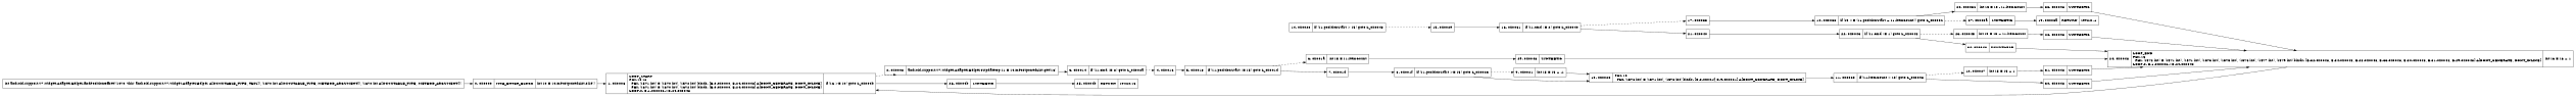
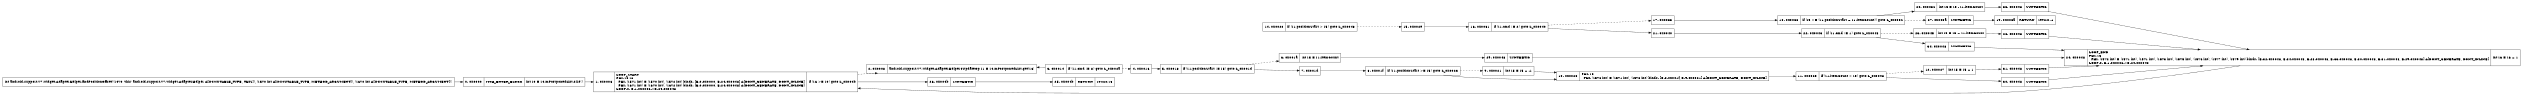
  digraph {
    rankdir=LR
    node [shape=record]
    n1 [label="{0\:\ 0x0000|MTH_ENTER_BLOCK\l|int r0 = r4.mPostponedList.size()\l}"]
    n2 [label="{1\:\ 0x0006|LOOP_START\lPHI: r5 r6 \l  PHI: (r5v1 int) = (r5v0 int), (r5v2 int) binds: [B:0:0x0000, B:24:0x0048] A[DONT_GENERATE, DONT_INLINE]\l  PHI: (r6v1 int) = (r6v0 int), (r6v2 int) binds: [B:0:0x0000, B:24:0x0048] A[DONT_GENERATE, DONT_INLINE]\lLOOP:0: B:1:0x0006\-\>B:24:0x0048\l|if (r6 \>= r0) goto L_0x004b\l}"]
    n3 [label="{2\:\ 0x0008|android.support.v7.widget.AdapterHelper$UpdateOp r1 = r4.mPostponedList.get(r6)\l}"]
    n4 [label="{26\:\ 0x004b|SYNTHETIC\l}"]
    n5 [label="{3\:\ 0x0014|if (r1.cmd != 8) goto L_0x002a\l}"]
    n6 [label="{25\:\ 0x004b|RETURN\l|return r5\l}"]
    n7 [label="{4\:\ 0x0016}"]
    n8 [label="{5\:\ 0x0018|if (r1.positionStart != r5) goto L_0x001d\l}"]
    n9 [label="{6\:\ 0x001a|int r5 = r1.itemCount\l}"]
    n10 [label="{7\:\ 0x001d}"]
    n11 [label="{29\:\ 0x0048|SYNTHETIC\l}"]
    n12 [label="{8\:\ 0x001f|if (r1.positionStart \>= r5) goto L_0x0023\l}"]
    n13 [label="{24\:\ 0x0048|LOOP_END\lPHI: r5 \l  PHI: (r5v2 int) = (r5v1 int), (r5v1 int), (r5v3 int), (r5v5 int), (r5v6 int), (r5v7 int), (r5v9 int) binds: [B:32:0x0048, B:34:0x0048, B:28:0x0048, B:33:0x0048, B:30:0x0048, B:31:0x0048, B:29:0x0048] A[DONT_GENERATE, DONT_INLINE]\lLOOP:0: B:1:0x0006\-\>B:24:0x0048\l|int r6 = r6 + 1\l}"]
    n14 [label="{9\:\ 0x0021|int r5 = r5 + \-1\l}"]
    n15 [label="{10\:\ 0x0023|PHI: r5 \l  PHI: (r5v6 int) = (r5v1 int), (r5v8 int) binds: [B:8:0x001f, B:9:0x0021] A[DONT_GENERATE, DONT_INLINE]\l}"]
    n16 [label="{11\:\ 0x0025|if (r1.itemCount \> r5) goto L_0x0048\l}"]
    n17 [label="{12\:\ 0x0027|int r5 = r5 + 1\l}"]
    n18 [label="{30\:\ 0x0048|SYNTHETIC\l}"]
    n19 [label="{31\:\ 0x0048|SYNTHETIC\l}"]
    n20 [label="{14\:\ 0x002c|if (r1.positionStart \> r5) goto L_0x0048\l}"]
    n21 [label="{15\:\ 0x002e}"]
    n22 [label="{16\:\ 0x0031|if (r1.cmd != 2) goto L_0x0040\l}"]
    n23 [label="{17\:\ 0x0033}"]
    n24 [label="{21\:\ 0x0040}"]
    n25 [label="{18\:\ 0x0038|if (r5 \>= (r1.positionStart + r1.itemCount)) goto L_0x003c\l}"]
    n26 [label="{22\:\ 0x0043|if (r1.cmd != 1) goto L_0x0048\l}"]
    n27 [label="{20\:\ 0x003c|int r5 = r5 \- r1.itemCount\l}"]
    n28 [label="{27\:\ 0x003a|SYNTHETIC\l}"]
    n29 [label="{33\:\ 0x0048|SYNTHETIC\l}"]
    n30 [label="{19\:\ 0x003a|RETURN\l|return \-1\l}"]
    n31 [label="{23\:\ 0x0045|int r5 = r5 + r1.itemCount\l}"]
-   n32 [label="{34\:\ 0x0048|IMMUTABLE\l}"]
+   n32 [label="{34\:\ 0x0048|SYNTHETIC\l}"]
    n33 [label="{28\:\ 0x0048|SYNTHETIC\l}"]
    n34 [label="{int android.support.v7.widget.AdapterHelper.findPositionOffset((r4v0 'this' android.support.v7.widget.AdapterHelper A[IMMUTABLE_TYPE, THIS]), (r5v0 int A[IMMUTABLE_TYPE, METHOD_ARGUMENT]), (r6v0 int A[IMMUTABLE_TYPE, METHOD_ARGUMENT])) }"]
    n1 -> n2
    n2 -> n3 [style=dashed]
    n2 -> n4
-   n3 -> n5
+   n5 -> n3
    n4 -> n6
    n5 -> n7 [style=dashed]
    n7 -> n8
    n8 -> n9 [style=dashed]
    n8 -> n10
    n9 -> n11
    n10 -> n12
    n11 -> n13
    n12 -> n14 [style=dashed]
    n12 -> n15
    n13 -> n2
    n14 -> n15
    n15 -> n16
    n16 -> n17 [style=dashed]
    n16 -> n18
    n17 -> n19
    n18 -> n13
    n19 -> n13
    n20 -> n21 [style=dashed]
    n21 -> n22
    n22 -> n23 [style=dashed]
    n22 -> n24
    n23 -> n25
    n24 -> n26
    n25 -> n27
    n25 -> n28 [style=dashed]
    n26 -> n31 [style=dashed]
    n26 -> n32
    n27 -> n29
    n28 -> n30
    n29 -> n13
    n31 -> n33
    n32 -> n13
    n33 -> n13
    n34 -> n1
  }
